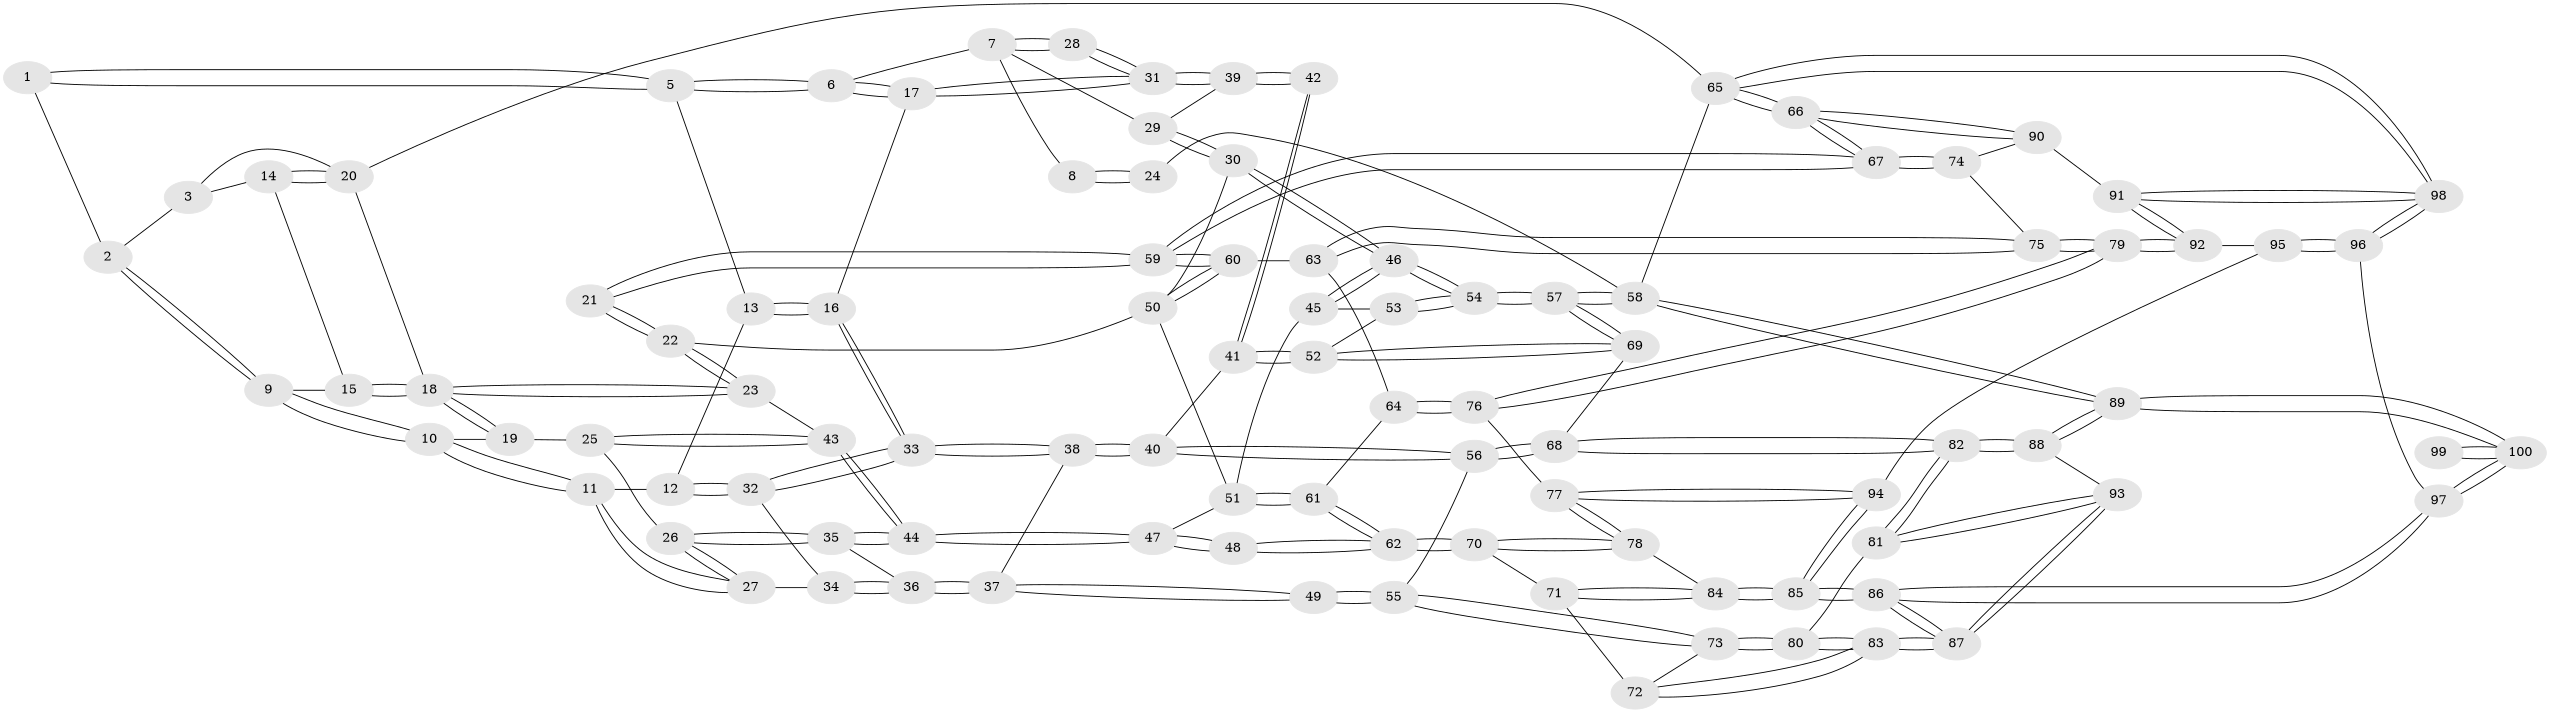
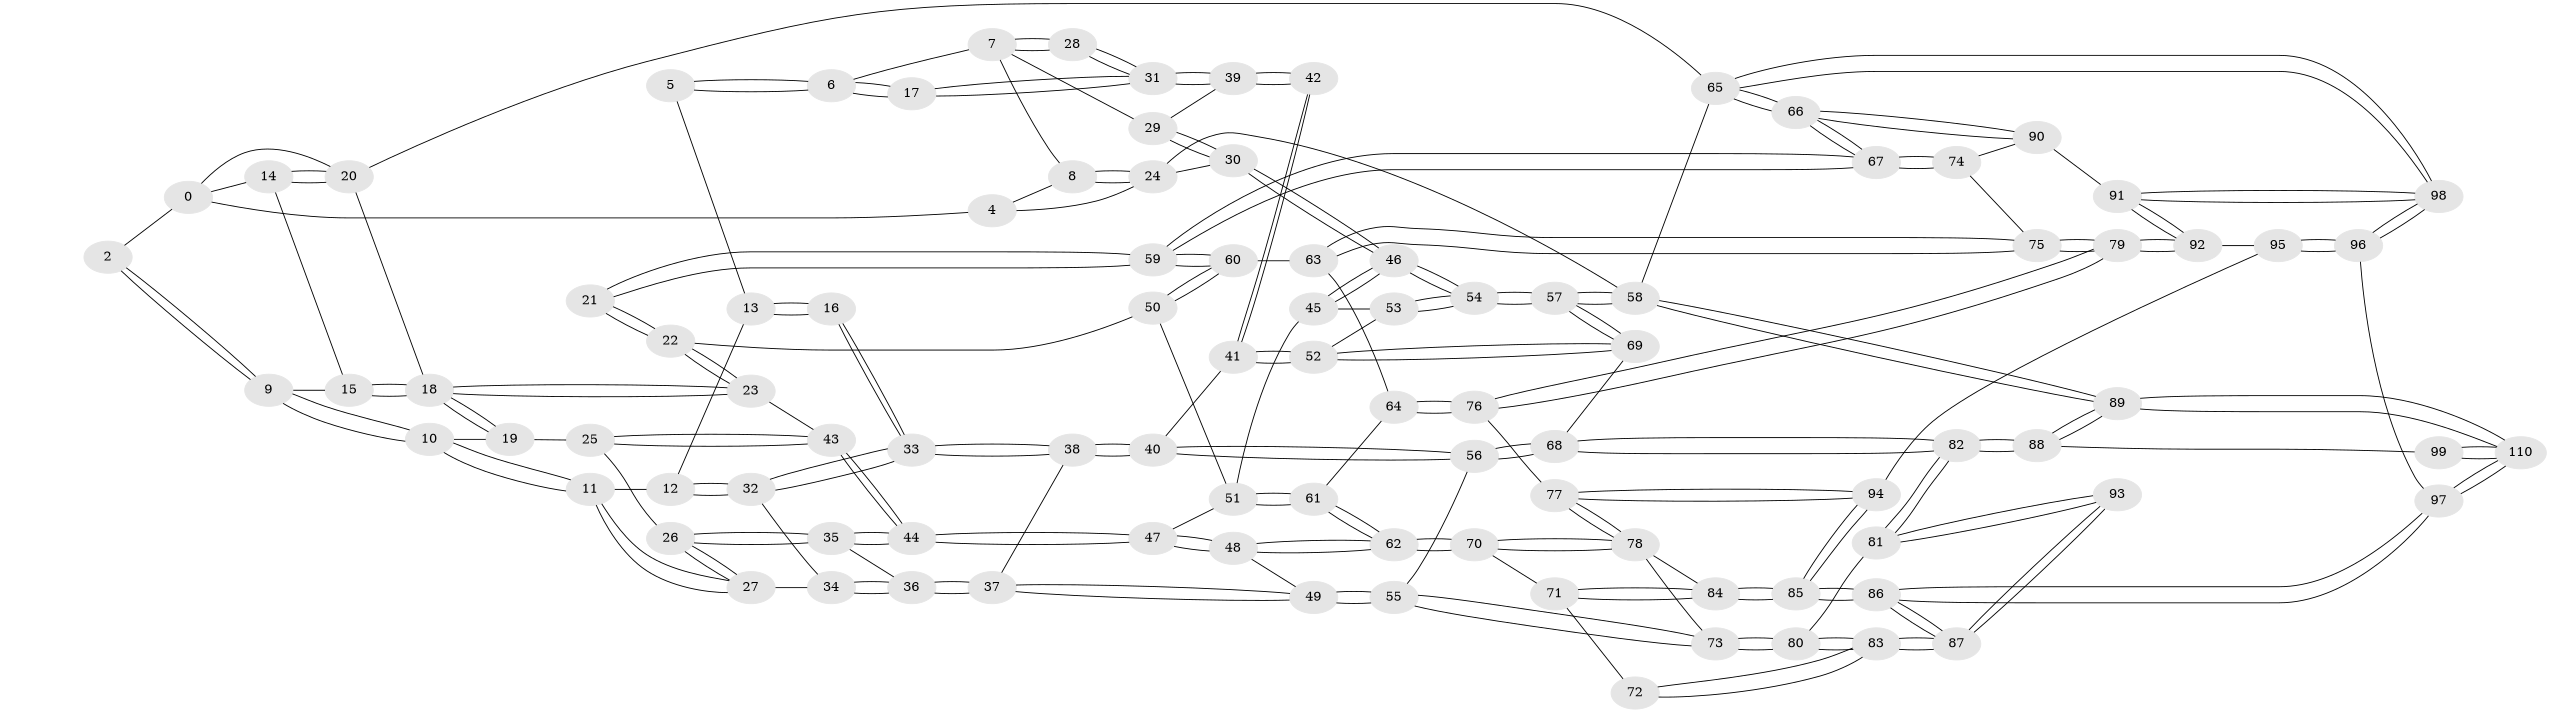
  graph {
    rankdir=LR
    node [color=gray90 style=filled]
-   1
    2
    5
-   3
+   3 [label=0]
    9
    6
    13
+   4
    14
    20
    10
    15
    8
    24
    18
    65
    30
    58
    7
    17
    16
    28
    29
    31
    11
    19
    12
    27
    25
    32
    34
    33
    23
    38
    39
    43
    26
    21
    22
    59
    66
    98
    50
    60
    67
    51
    44
    46
    89
    35
    36
    42
    54
    40
    37
    47
    49
    55
    41
    56
    52
    68
    53
    69
    45
    48
    57
    62
    61
    70
    73
    63
    64
    80
    82
-   100
+   100 [label=110]
    74
    75
    76
    71
    78
    79
    77
    90
    91
    88
    72
    84
    83
    85
    87
    81
    92
    94
    95
    93
    99
    86
    97
    96
-   1 -- 2
-   1 -- 5
-   1 -- 5
    2 -- 3
    2 -- 9
    2 -- 9
    5 -- 6
    5 -- 6
    5 -- 13
+   3 -- 4
    3 -- 14
    3 -- 20
    9 -- 10
    9 -- 10
    9 -- 15
    6 -- 7
    6 -- 17
    6 -- 17
    13 -- 16
    13 -- 16
+   4 -- 8
+   4 -- 24
    14 -- 20
    14 -- 20
    14 -- 15
    20 -- 18
    20 -- 65
    10 -- 11
    10 -- 11
    10 -- 19
    15 -- 18
    15 -- 18
    8 -- 24
    8 -- 24
-   50 -- 30
+   24 -- 30
    24 -- 58
    18 -- 19
    18 -- 19
    18 -- 23
    18 -- 23
    65 -- 66
    65 -- 66
    65 -- 98
    65 -- 98
    30 -- 46
    30 -- 46
    58 -- 65
    58 -- 89
    58 -- 89
    7 -- 8
    7 -- 28
    7 -- 28
    7 -- 29
    17 -- 31
    17 -- 31
-   16 -- 17
    16 -- 33
    16 -- 33
    28 -- 31
    28 -- 31
    29 -- 30
    29 -- 30
    29 -- 39
    31 -- 39
    31 -- 39
    11 -- 12
    11 -- 27
    11 -- 27
    19 -- 25
    12 -- 13
    12 -- 32
    12 -- 32
    27 -- 34
    25 -- 43
    25 -- 43
    25 -- 26
    32 -- 34
    32 -- 33
    32 -- 33
    34 -- 36
    34 -- 36
    33 -- 38
    33 -- 38
    23 -- 43
    38 -- 40
    38 -- 40
    39 -- 42
    39 -- 42
    43 -- 44
    43 -- 44
    26 -- 27
    26 -- 27
    26 -- 35
    26 -- 35
    21 -- 22
    21 -- 22
    21 -- 59
    21 -- 59
    22 -- 23
    22 -- 23
    22 -- 50
    59 -- 60
    59 -- 60
    59 -- 67
    59 -- 67
    66 -- 67
    66 -- 67
    66 -- 90
    66 -- 90
    50 -- 60
    50 -- 60
    50 -- 51
    60 -- 63
    67 -- 74
    67 -- 74
    51 -- 45
    51 -- 61
    51 -- 61
    44 -- 47
    44 -- 47
    46 -- 54
    46 -- 54
    89 -- 100
    89 -- 100
    35 -- 44
    35 -- 44
    35 -- 36
    36 -- 37
    36 -- 37
    54 -- 57
    54 -- 57
    40 -- 41
    40 -- 56
    40 -- 56
    37 -- 38
    37 -- 49
    37 -- 49
    47 -- 51
    47 -- 48
    47 -- 48
    49 -- 55
    49 -- 55
    55 -- 56
    55 -- 73
    55 -- 73
    41 -- 42
    41 -- 42
    41 -- 52
    41 -- 52
    56 -- 68
    56 -- 68
    52 -- 53
    52 -- 69
    52 -- 69
    68 -- 69
    68 -- 82
    68 -- 82
    53 -- 54
    53 -- 54
    45 -- 46
    45 -- 46
    45 -- 53
+   48 -- 49
    48 -- 62
    48 -- 62
    57 -- 58
    57 -- 58
    57 -- 69
    57 -- 69
    62 -- 70
    62 -- 70
    61 -- 62
    61 -- 62
    61 -- 64
    70 -- 71
    70 -- 78
    70 -- 78
    73 -- 80
    73 -- 80
    63 -- 64
    63 -- 75
    63 -- 75
    64 -- 76
    64 -- 76
    80 -- 83
    80 -- 83
    80 -- 81
    82 -- 88
    82 -- 88
    74 -- 75
    74 -- 90
    75 -- 79
    75 -- 79
    76 -- 79
    76 -- 79
    76 -- 77
    71 -- 72
    71 -- 84
    71 -- 84
    78 -- 84
    79 -- 92
    79 -- 92
    77 -- 78
    77 -- 78
    77 -- 94
    77 -- 94
    90 -- 91
    91 -- 98
    91 -- 98
    91 -- 92
    91 -- 92
    88 -- 89
    88 -- 89
-   88 -- 93
-   72 -- 73
+   88 -- 99
+   78 -- 73
    72 -- 83
    72 -- 83
    84 -- 85
    84 -- 85
    83 -- 87
    83 -- 87
    85 -- 94
    85 -- 94
    85 -- 86
    85 -- 86
    87 -- 93
    87 -- 93
    81 -- 82
    81 -- 82
    81 -- 93
    81 -- 93
    92 -- 95
    94 -- 95
    95 -- 96
    95 -- 96
    99 -- 100
    99 -- 100
    86 -- 87
    86 -- 87
    86 -- 97
    86 -- 97
    97 -- 100
    97 -- 100
    96 -- 98
    96 -- 98
    96 -- 97
  }
